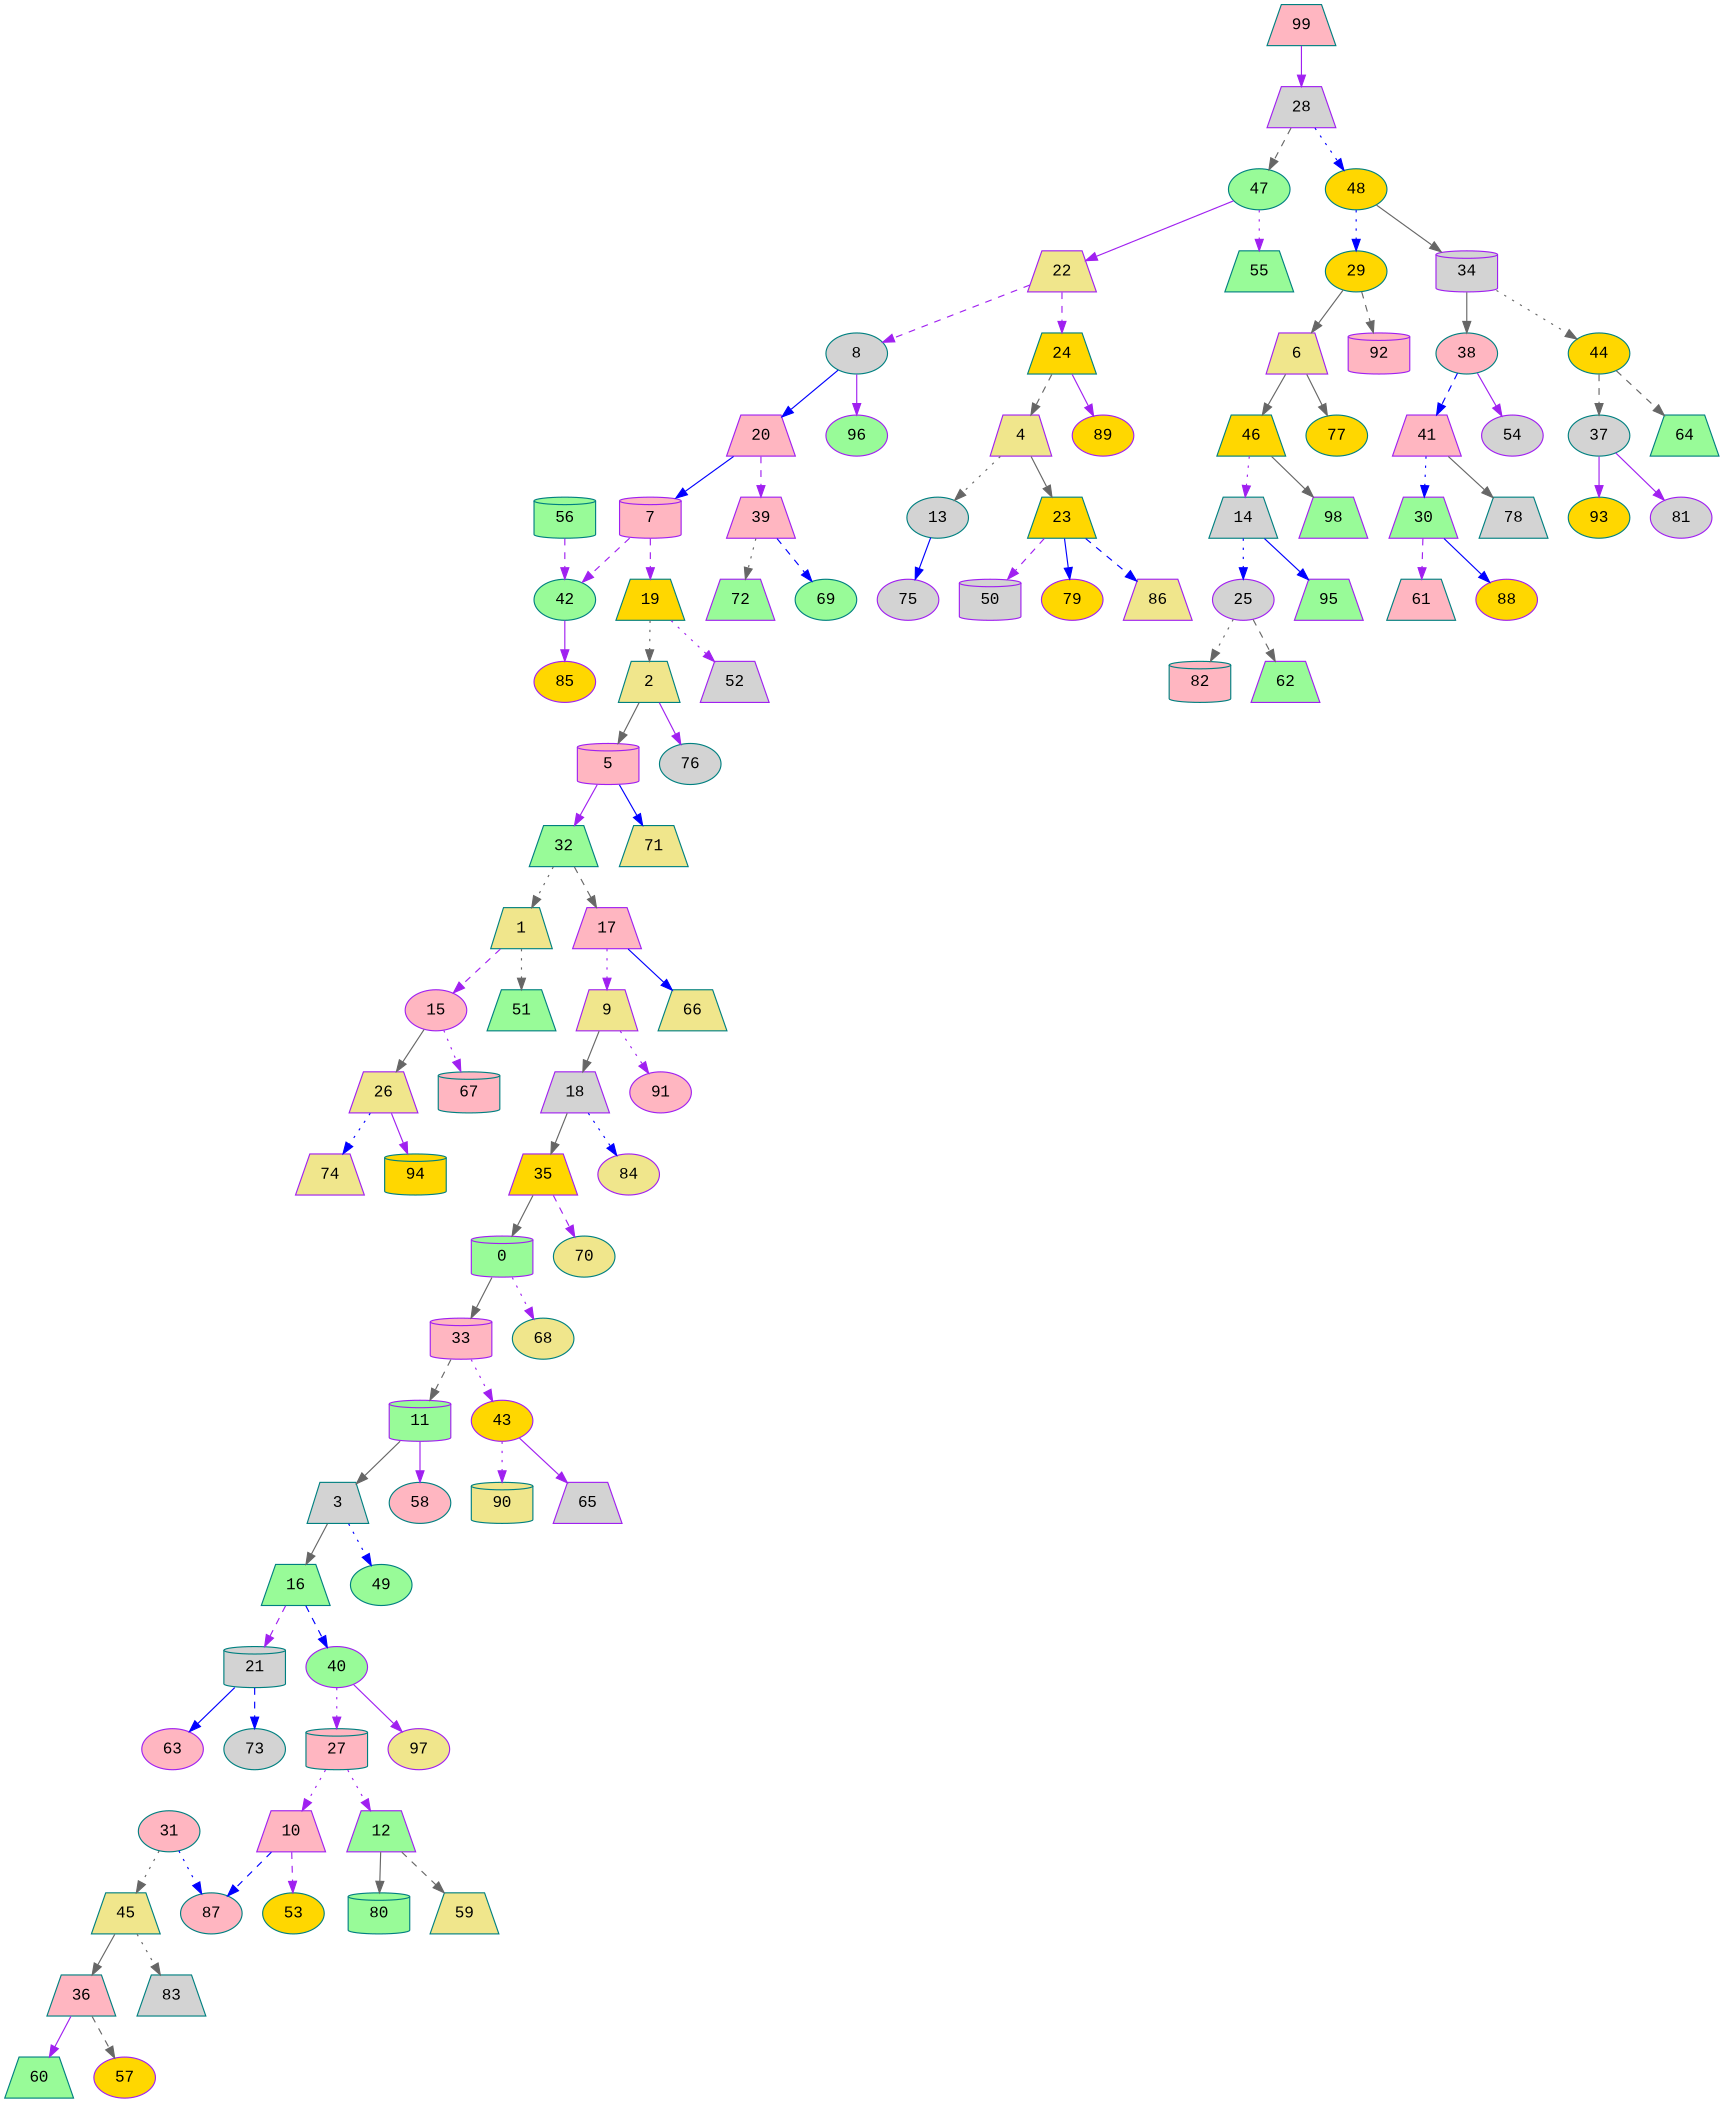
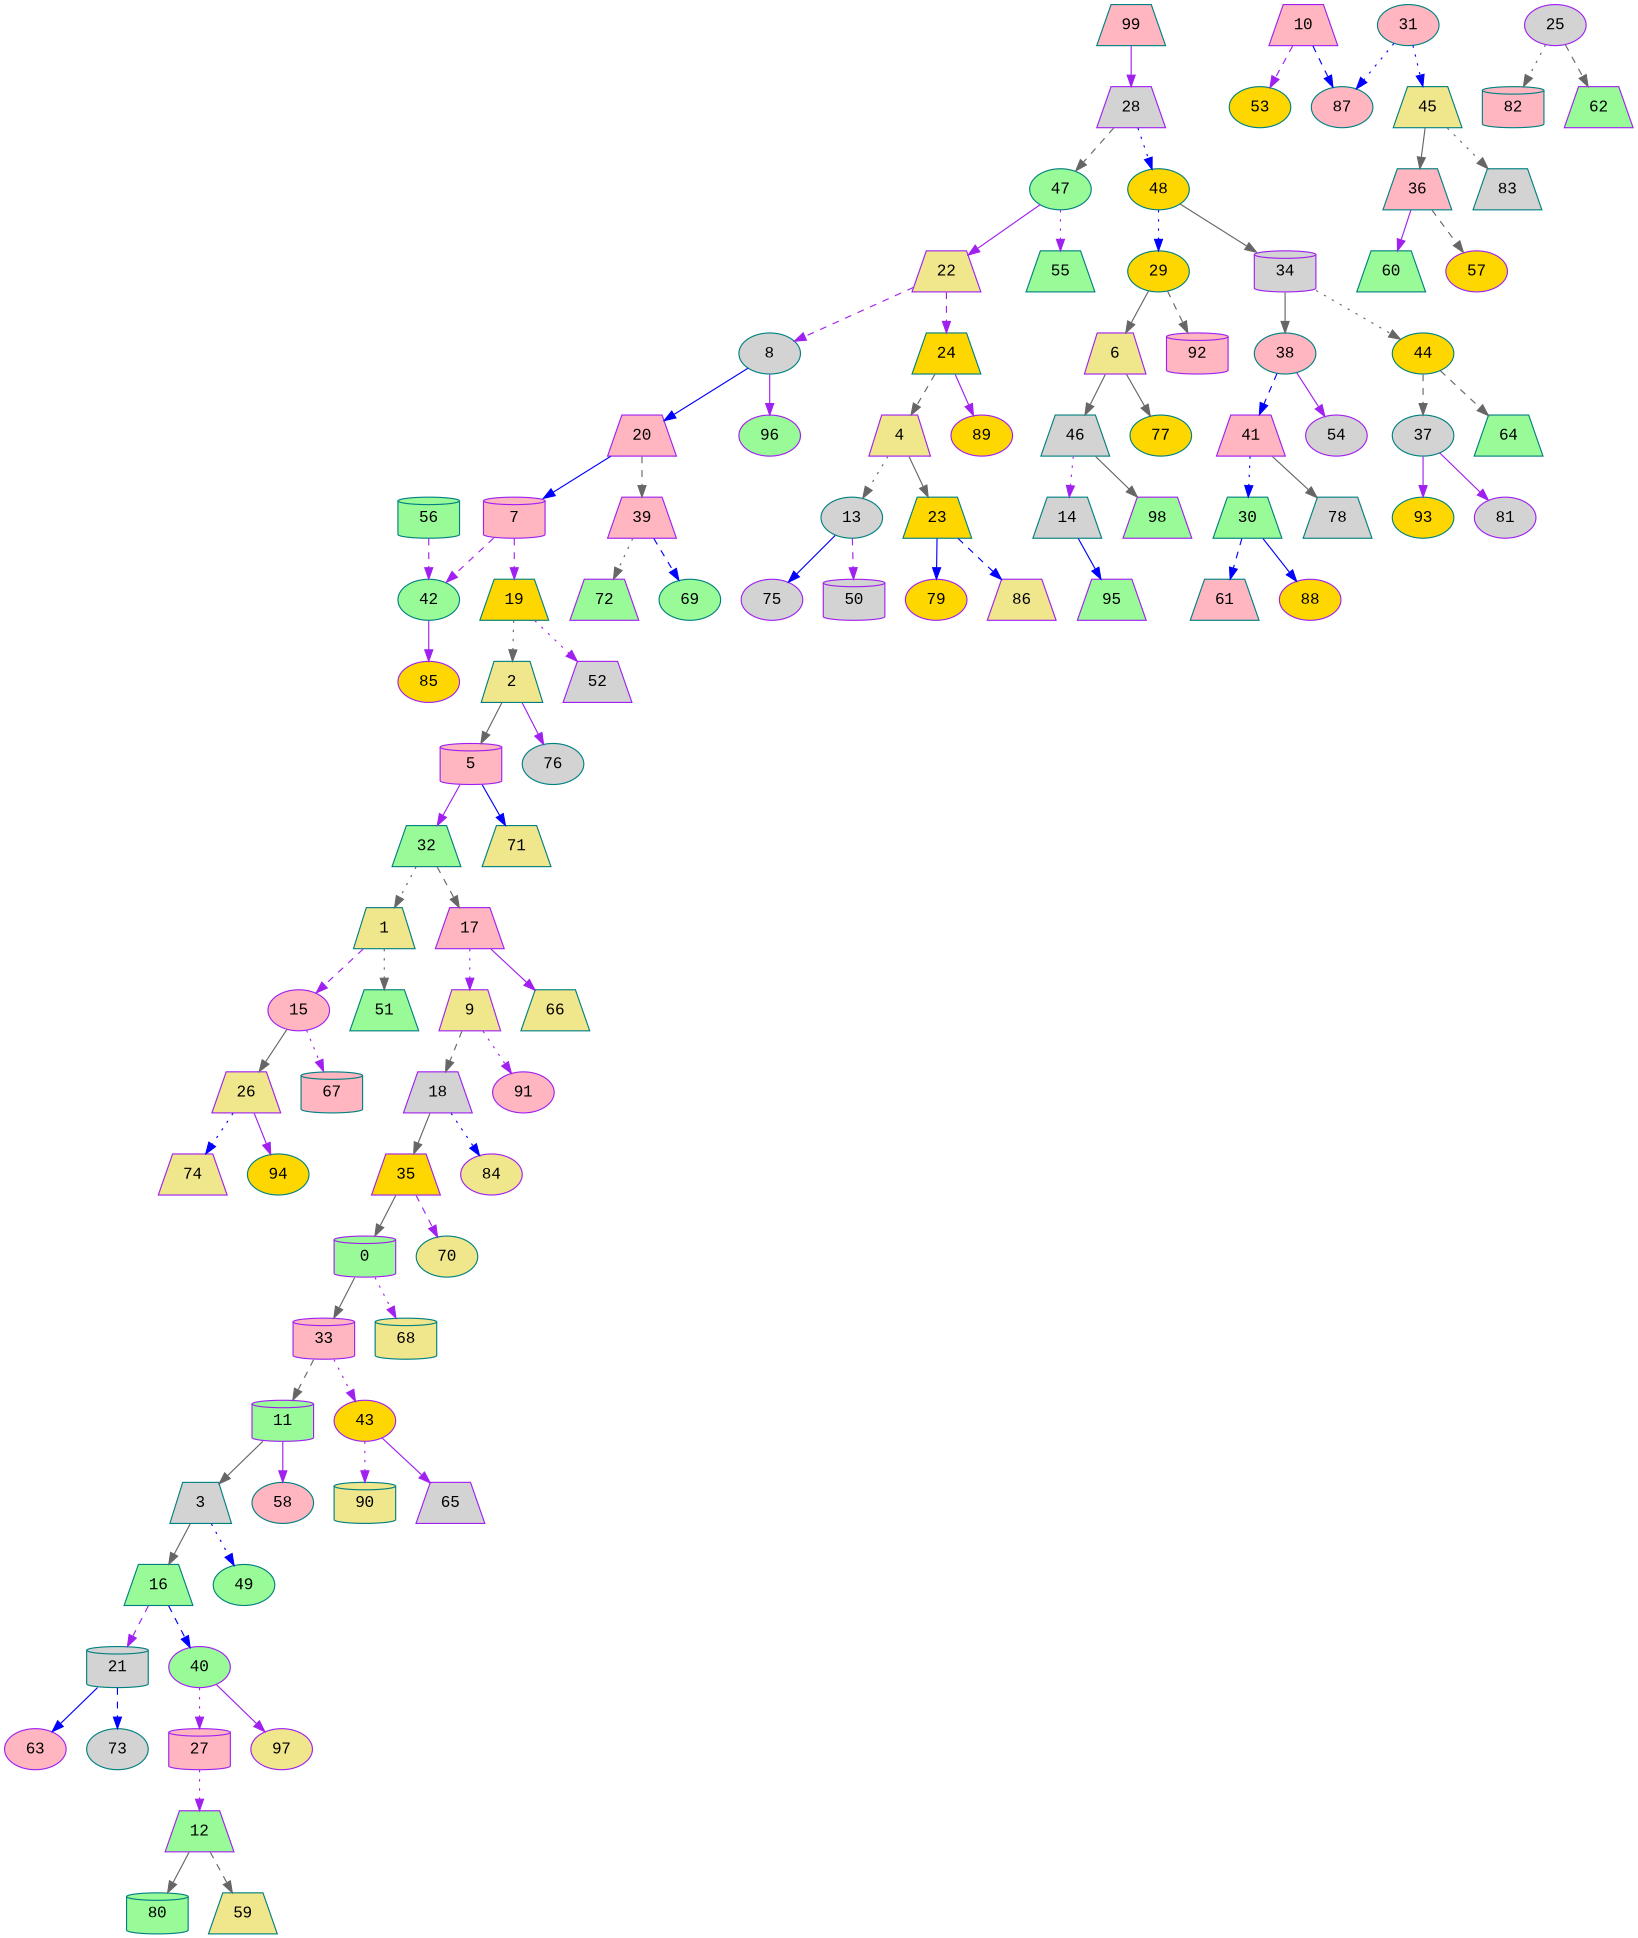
  digraph {
    fontname="Liberation Mono"
    node [color=teal fillcolor=palegreen fontname="Liberation Mono" shape=trapezium style=filled]
    edge [color=purple fontname="Liberation Mono" style=solid]
    n1 [color=purple label=0 shape=cylinder]
    n2 [color=purple fillcolor=lightpink label=33 shape=cylinder]
-   n3 [fillcolor=khaki label=68 shape=ellipse]
+   n3 [fillcolor=khaki label=68 shape=cylinder]
    n4 [color=purple label=11 shape=cylinder]
    n5 [color=purple fillcolor=gold label=43 shape=ellipse]
    n6 [fillcolor=khaki label=1]
    n7 [color=purple fillcolor=lightpink label=15 shape=ellipse]
    n8 [label=51]
    n9 [color=purple fillcolor=khaki label=26]
    n10 [fillcolor=lightpink label=67 shape=cylinder]
    n11 [fillcolor=khaki label=2]
    n12 [color=purple fillcolor=lightpink label=5 shape=cylinder]
    n13 [fillcolor=lightgrey label=76 shape=ellipse]
    n14 [label=32]
    n15 [fillcolor=khaki label=71]
    n16 [fillcolor=lightgrey label=3]
    n17 [label=16]
    n18 [label=49 shape=ellipse]
    n19 [fillcolor=lightgrey label=21 shape=cylinder]
    n20 [color=purple label=40 shape=ellipse]
    n21 [color=purple fillcolor=khaki label=4]
    n22 [fillcolor=lightgrey label=13 shape=ellipse]
    n23 [fillcolor=gold label=23]
    n24 [color=purple fillcolor=lightgrey label=75 shape=ellipse]
    n25 [color=purple fillcolor=lightgrey label=50 shape=cylinder]
    n26 [color=purple fillcolor=gold label=79 shape=ellipse]
    n27 [color=purple fillcolor=khaki label=86]
    n28 [color=purple fillcolor=lightpink label=17]
    n29 [color=purple fillcolor=khaki label=6]
-   n30 [fillcolor=gold label=46]
+   n30 [fillcolor=lightgrey label=46]
    n31 [fillcolor=gold label=77 shape=ellipse]
    n32 [fillcolor=lightgrey label=14]
    n33 [color=purple label=98]
    n34 [color=purple fillcolor=lightpink label=7 shape=cylinder]
    n35 [fillcolor=gold label=19]
    n36 [label=42 shape=ellipse]
    n37 [color=purple fillcolor=lightgrey label=52]
    n38 [color=purple fillcolor=gold label=85 shape=ellipse]
    n39 [fillcolor=lightgrey label=8 shape=ellipse]
    n40 [color=purple fillcolor=lightpink label=20]
    n41 [color=purple label=96 shape=ellipse]
    n42 [color=purple fillcolor=lightpink label=39]
    n43 [color=purple fillcolor=khaki label=9]
    n44 [color=purple fillcolor=lightgrey label=18]
    n45 [color=purple fillcolor=lightpink label=91 shape=ellipse]
    n46 [color=purple fillcolor=gold label=35]
    n47 [color=purple fillcolor=khaki label=84 shape=ellipse]
    n48 [color=purple fillcolor=lightpink label=10]
    n49 [fillcolor=gold label=53 shape=ellipse]
    n50 [fillcolor=lightpink label=87 shape=ellipse]
    n51 [fillcolor=lightpink label=31 shape=ellipse]
    n52 [fillcolor=khaki label=45]
    n53 [fillcolor=lightpink label=58 shape=ellipse]
    n54 [color=purple label=12]
    n55 [label=80 shape=cylinder]
    n56 [fillcolor=khaki label=59]
    n57 [color=purple fillcolor=lightgrey label=25 shape=ellipse]
    n58 [color=purple label=95]
    n59 [fillcolor=lightpink label=82 shape=cylinder]
    n60 [color=purple label=62]
    n61 [color=purple fillcolor=khaki label=74]
-   n62 [fillcolor=gold label=94 shape=cylinder]
+   n62 [fillcolor=gold label=94 shape=ellipse]
    n63 [color=purple fillcolor=lightpink label=63 shape=ellipse]
    n64 [fillcolor=lightgrey label=73 shape=ellipse]
-   n65 [fillcolor=lightpink label=27 shape=cylinder]
+   n65 [color=purple fillcolor=lightpink label=27 shape=cylinder]
    n66 [color=purple fillcolor=khaki label=97 shape=ellipse]
    n67 [fillcolor=khaki label=66]
    n68 [fillcolor=khaki label=70 shape=ellipse]
    n69 [color=purple label=72]
    n70 [label=69 shape=ellipse]
    n71 [color=purple fillcolor=khaki label=22]
    n72 [fillcolor=gold label=24]
    n73 [color=purple fillcolor=gold label=89 shape=ellipse]
    n74 [color=purple fillcolor=lightgrey label=28]
    n75 [label=47 shape=ellipse]
    n76 [fillcolor=gold label=48 shape=ellipse]
    n77 [label=55]
    n78 [fillcolor=gold label=29 shape=ellipse]
    n79 [color=purple fillcolor=lightgrey label=34 shape=cylinder]
    n80 [color=purple fillcolor=lightpink label=92 shape=cylinder]
-   n81 [color=purple label=30]
+   n81 [label=30]
    n82 [fillcolor=lightpink label=61]
    n83 [color=purple fillcolor=gold label=88 shape=ellipse]
    n84 [fillcolor=lightpink label=36]
    n85 [fillcolor=lightgrey label=83]
    n86 [fillcolor=khaki label=90 shape=cylinder]
    n87 [color=purple fillcolor=lightgrey label=65]
    n88 [fillcolor=lightpink label=38 shape=ellipse]
    n89 [fillcolor=gold label=44 shape=ellipse]
    n90 [color=purple fillcolor=lightpink label=41]
    n91 [color=purple fillcolor=lightgrey label=54 shape=ellipse]
    n92 [fillcolor=lightgrey label=37 shape=ellipse]
    n93 [label=64]
    n94 [label=60]
    n95 [color=purple fillcolor=gold label=57 shape=ellipse]
    n96 [fillcolor=gold label=93 shape=ellipse]
    n97 [color=purple fillcolor=lightgrey label=81 shape=ellipse]
    n98 [fillcolor=lightgrey label=78]
    n99 [label=56 shape=cylinder]
    n100 [fillcolor=lightpink label=99]
    n1 -> n2 [color=gray40]
    n1 -> n3 [style=dotted]
    n2 -> n4 [color=gray40 style=dashed]
    n2 -> n5 [style=dotted]
    n4 -> n16 [color=gray40]
    n4 -> n53
    n5 -> n86 [style=dotted]
    n5 -> n87
    n6 -> n7 [style=dashed]
    n6 -> n8 [color=gray40 style=dotted]
    n7 -> n9 [color=gray40]
    n7 -> n10 [style=dotted]
    n9 -> n61 [color=blue style=dotted]
    n9 -> n62
    n11 -> n12 [color=gray40]
    n11 -> n13
    n12 -> n14
    n12 -> n15 [color=blue]
    n14 -> n6 [color=gray40 style=dotted]
    n14 -> n28 [color=gray40 style=dashed]
    n16 -> n17 [color=gray40]
    n16 -> n18 [color=blue style=dotted]
    n17 -> n19 [style=dashed]
    n17 -> n20 [color=blue style=dashed]
    n19 -> n63 [color=blue]
    n19 -> n64 [color=blue style=dashed]
    n20 -> n65 [style=dotted]
    n20 -> n66
    n21 -> n22 [color=gray40 style=dotted]
    n21 -> n23 [color=gray40]
    n22 -> n24 [color=blue]
-   n23 -> n25 [style=dashed]
+   n22 -> n25 [style=dashed]
    n23 -> n26 [color=blue]
    n23 -> n27 [color=blue style=dashed]
    n28 -> n43 [style=dotted]
-   n28 -> n67 [color=blue]
+   n28 -> n67
    n29 -> n30 [color=gray40]
    n29 -> n31 [color=gray40]
    n30 -> n32 [style=dotted]
    n30 -> n33 [color=gray40]
-   n32 -> n57 [color=blue style=dotted]
    n32 -> n58 [color=blue]
    n34 -> n35 [style=dashed]
    n34 -> n36 [style=dashed]
    n35 -> n11 [color=gray40 style=dotted]
    n35 -> n37 [style=dotted]
    n36 -> n38
    n39 -> n40 [color=blue]
    n39 -> n41
    n40 -> n34 [color=blue]
-   n40 -> n42 [style=dashed]
+   n40 -> n42 [color=gray40 style=dashed]
    n42 -> n69 [color=gray40 style=dotted]
    n42 -> n70 [color=blue style=dashed]
-   n43 -> n44 [color=gray40]
+   n43 -> n44 [color=gray40 style=dashed]
    n43 -> n45 [style=dotted]
    n44 -> n46 [color=gray40]
    n44 -> n47 [color=blue style=dotted]
    n46 -> n1 [color=gray40]
    n46 -> n68 [style=dashed]
    n48 -> n49 [style=dashed]
    n48 -> n50 [color=blue style=dashed]
    n51 -> n50 [color=blue style=dotted]
-   n51 -> n52 [color=gray40 style=dotted]
+   n51 -> n52 [color=blue style=dotted]
    n52 -> n84 [color=gray40]
    n52 -> n85 [color=gray40 style=dotted]
    n54 -> n55 [color=gray40]
    n54 -> n56 [color=gray40 style=dashed]
    n57 -> n59 [color=gray40 style=dotted]
    n57 -> n60 [color=gray40 style=dashed]
-   n65 -> n48 [style=dotted]
    n65 -> n54 [style=dotted]
    n71 -> n39 [style=dashed]
    n71 -> n72 [style=dashed]
    n72 -> n21 [color=gray40 style=dashed]
    n72 -> n73
    n74 -> n75 [color=gray40 style=dashed]
    n74 -> n76 [color=blue style=dotted]
    n75 -> n71
    n75 -> n77 [style=dotted]
    n76 -> n78 [color=blue style=dotted]
    n76 -> n79 [color=gray40]
    n78 -> n29 [color=gray40]
    n78 -> n80 [color=gray40 style=dashed]
    n79 -> n88 [color=gray40]
    n79 -> n89 [color=gray40 style=dotted]
-   n81 -> n82 [style=dashed]
+   n81 -> n82 [color=blue style=dashed]
    n81 -> n83 [color=blue]
    n84 -> n94
    n84 -> n95 [color=gray40 style=dashed]
    n88 -> n90 [color=blue style=dashed]
    n88 -> n91
    n89 -> n92 [color=gray40 style=dashed]
    n89 -> n93 [color=gray40 style=dashed]
    n90 -> n81 [color=blue style=dotted]
    n90 -> n98 [color=gray40]
    n92 -> n96
    n92 -> n97
    n99 -> n36 [style=dashed]
    n100 -> n74
  }
